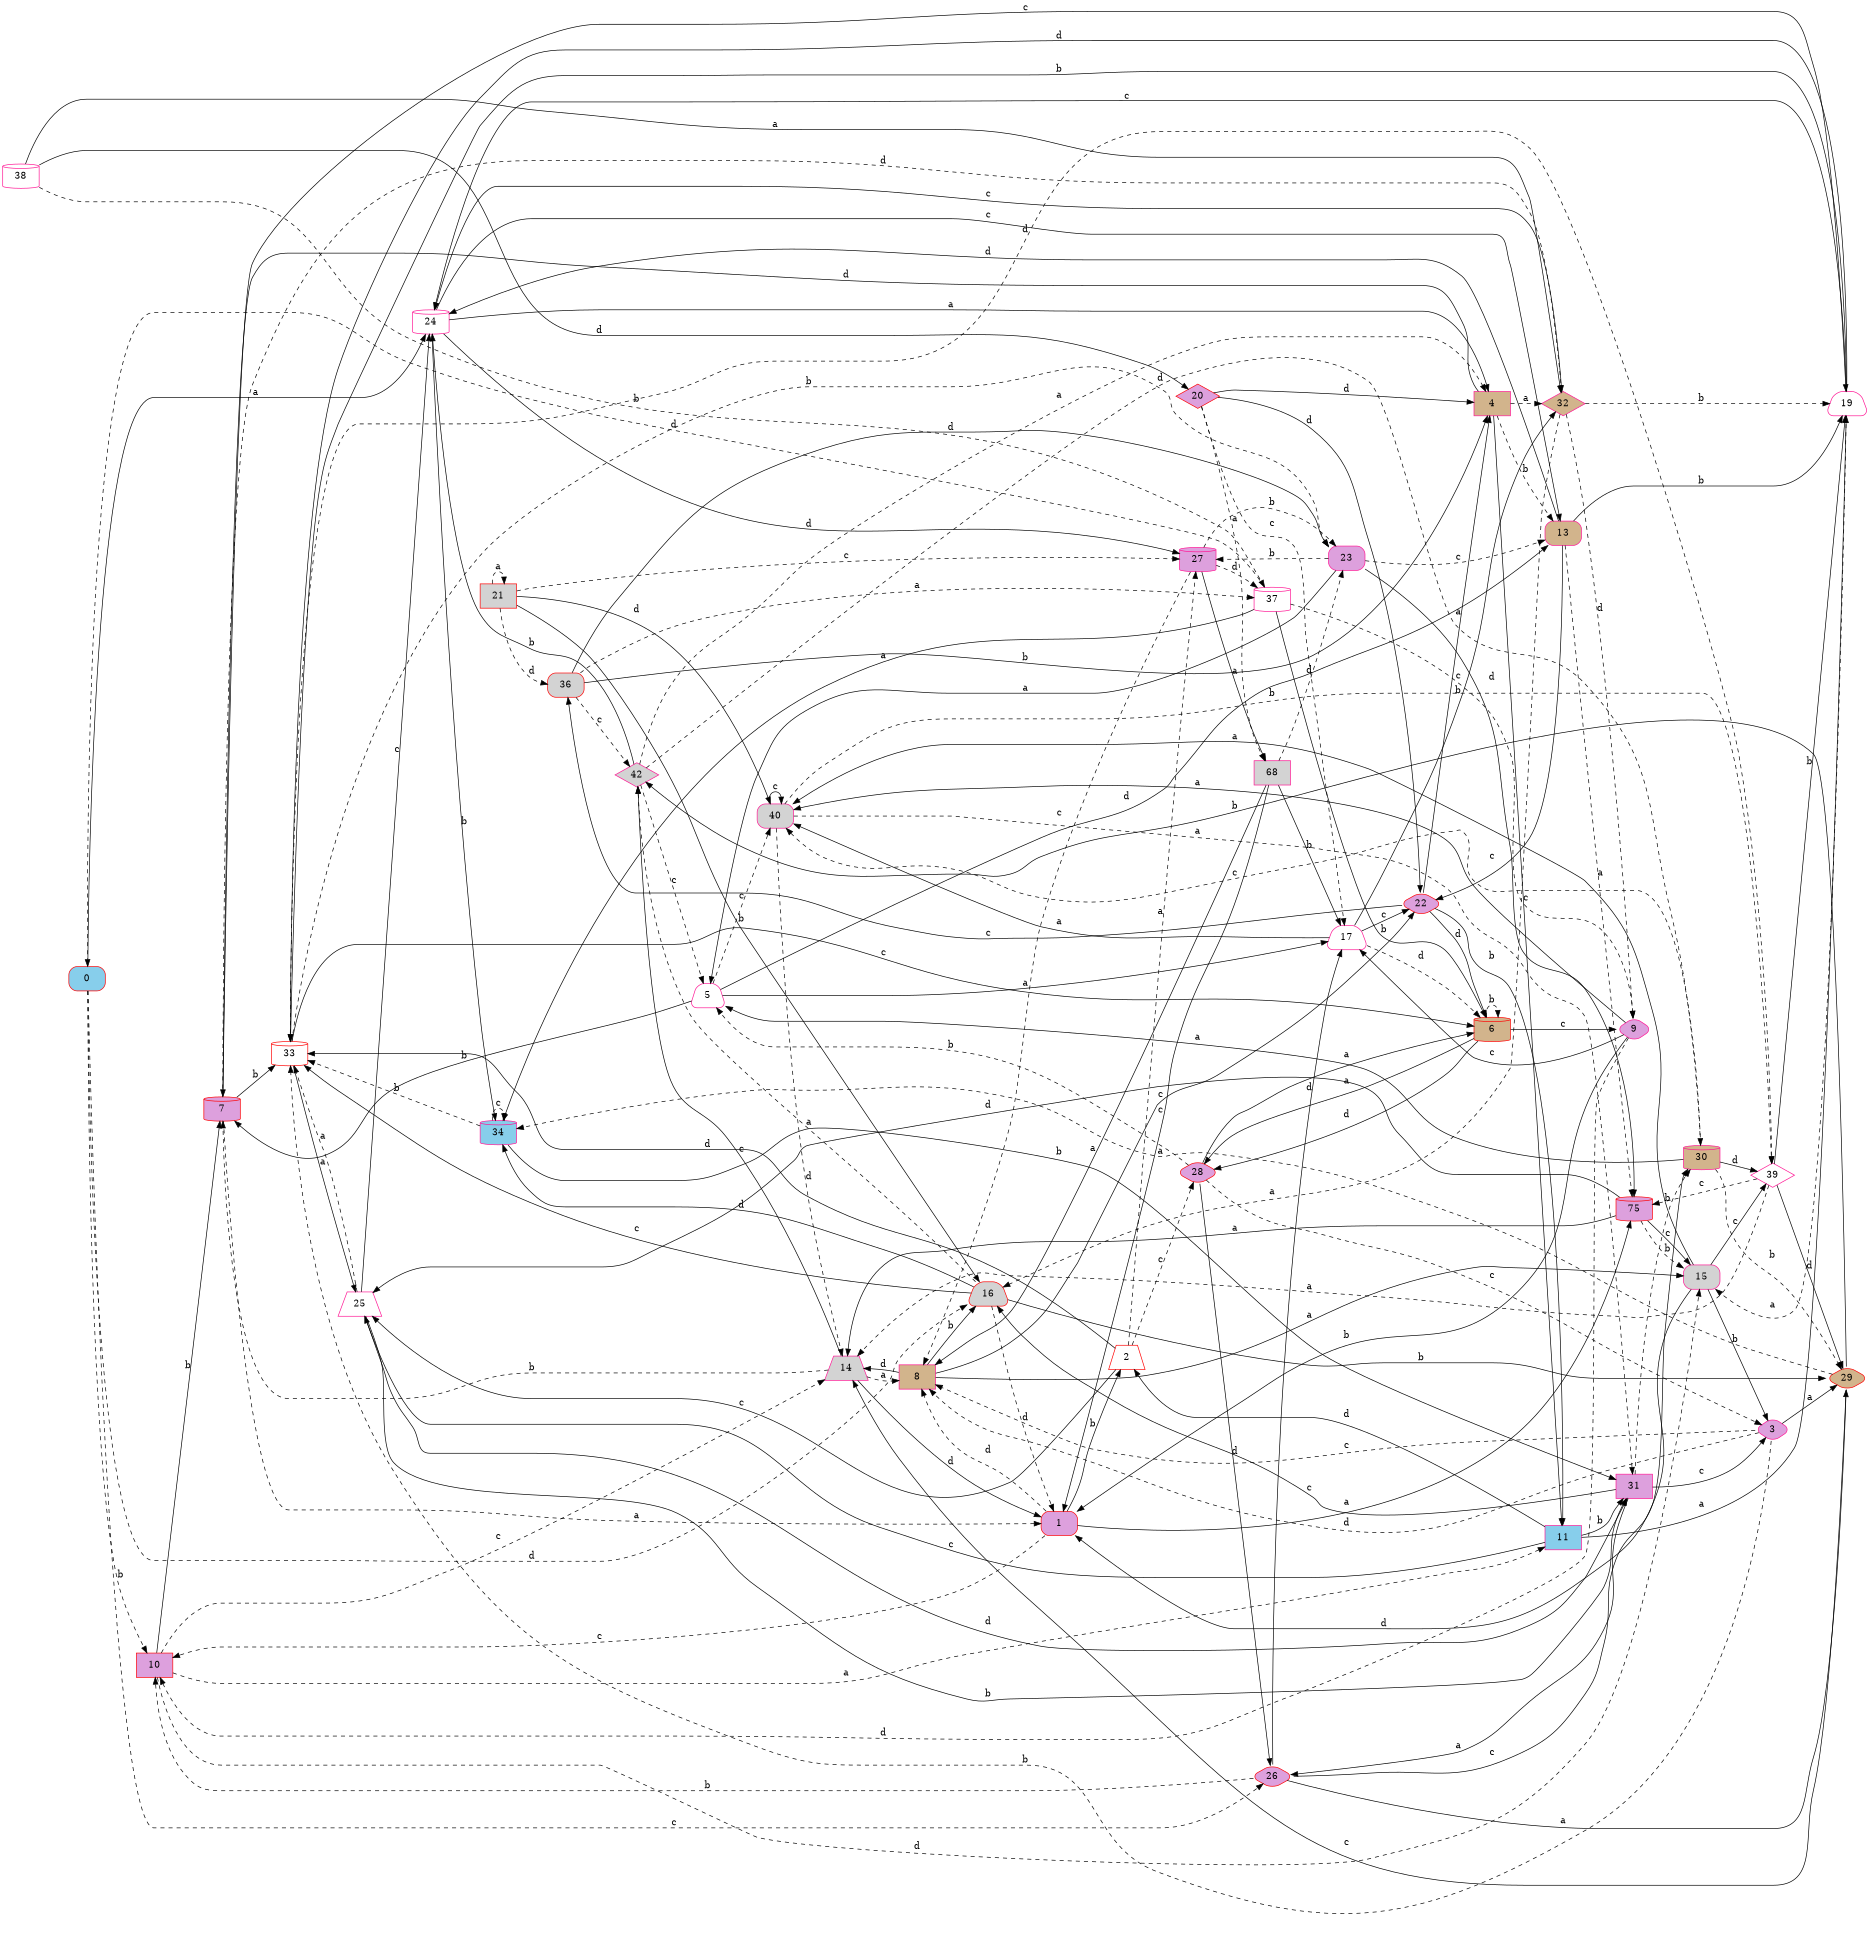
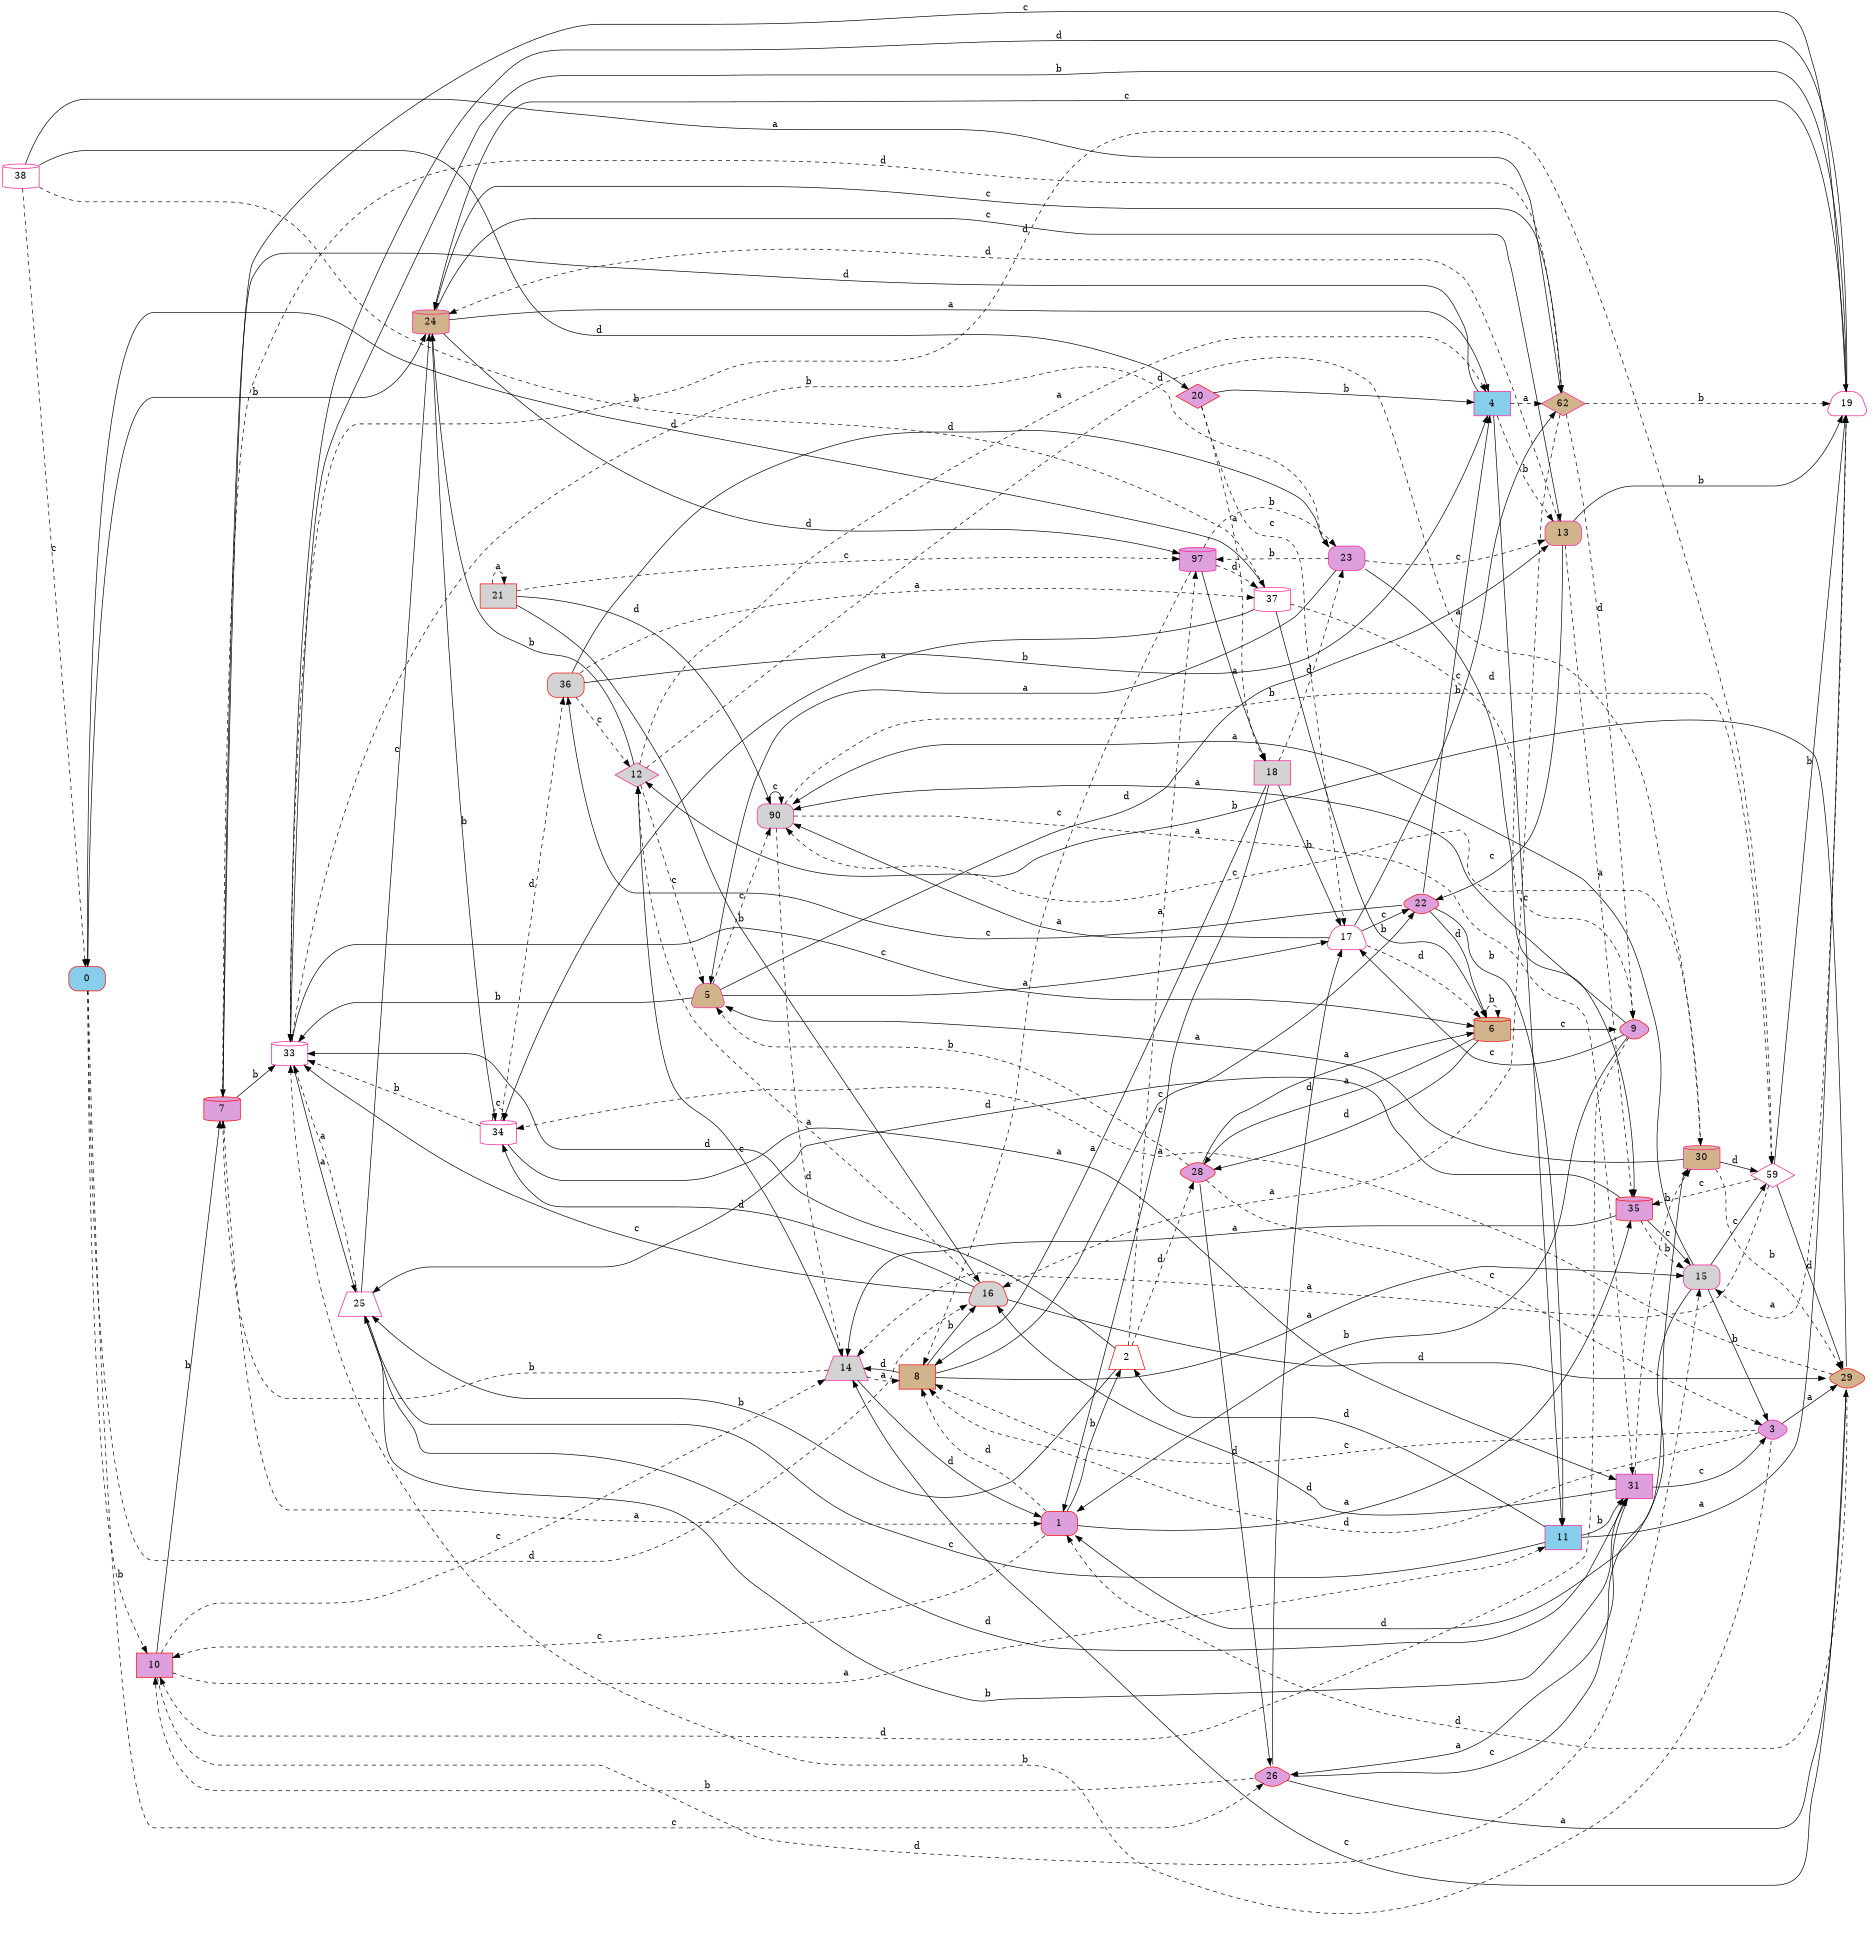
  digraph {
    rankdir=LR
    node [color=deeppink fillcolor=plum shape=box style="rounded,filled"]
    edge [style=solid]
    n1 [color=red fillcolor=skyblue label=0]
    n2 [color=red label=10 style=filled]
    n3 [color=red fillcolor=lightgrey label=16 shape=trapezium]
-   n4 [fillcolor=white label=24 shape=cylinder]
+   n4 [fillcolor=tan label=24 shape=cylinder]
    n5 [color=red label=26 shape=diamond]
    n6 [color=red label=7 shape=cylinder style=filled]
    n7 [fillcolor=skyblue label=11 style=filled]
    n8 [fillcolor=lightgrey label=14 shape=trapezium style=filled]
    n9 [fillcolor=lightgrey label=15]
-   n10 [color=red fillcolor=white label=33 shape=cylinder]
+   n10 [fillcolor=white label=33 shape=cylinder]
    n11 [color=red fillcolor=tan label=29 shape=diamond]
-   n12 [fillcolor=lightgrey label=42 shape=diamond style=filled]
-   n13 [fillcolor=skyblue label=34 shape=cylinder style=filled]
-   n14 [label=27 shape=cylinder style=filled]
-   n15 [fillcolor=tan label=4 style=filled]
+   n12 [fillcolor=lightgrey label=12 shape=diamond style=filled]
+   n13 [fillcolor=white label=34 shape=cylinder style=filled]
+   n14 [label=97 shape=cylinder style=filled]
+   n15 [fillcolor=skyblue label=4 style=filled]
    n16 [fillcolor=tan label=13]
    n17 [fillcolor=white label=17 shape=trapezium]
    n18 [fillcolor=tan label=30 shape=cylinder]
    n19 [color=red label=1]
    n20 [color=red fillcolor=white label=2 shape=trapezium style=filled]
-   n21 [fillcolor=tan label=8 style=filled]
-   n22 [color=red label=75 shape=cylinder]
+   n21 [color=red fillcolor=tan label=8 style=filled]
+   n22 [color=red label=35 shape=cylinder]
    n23 [fillcolor=white label=25 shape=trapezium style=filled]
    n24 [color=red label=28 shape=diamond]
    n25 [color=red label=22 shape=diamond]
    n26 [label=31 style=filled]
-   n27 [fillcolor=lightgrey label=68 style=filled]
+   n27 [fillcolor=lightgrey label=18 style=filled]
    n28 [label=23]
    n29 [fillcolor=white label=37 shape=cylinder style=filled]
    n30 [label=3 shape=diamond]
-   n31 [fillcolor=white label=5 shape=trapezium]
+   n31 [fillcolor=tan label=5 shape=trapezium]
    n32 [color=red fillcolor=tan label=6 shape=cylinder style=filled]
-   n33 [fillcolor=white label=39 shape=diamond style=filled]
-   n34 [fillcolor=tan label=32 shape=diamond style=filled]
+   n33 [fillcolor=white label=59 shape=diamond style=filled]
+   n34 [fillcolor=tan label=62 shape=diamond style=filled]
    n35 [fillcolor=white label=19 shape=trapezium]
-   n36 [label=9 shape=diamond]
-   n37 [fillcolor=lightgrey label=40]
+   n36 [color=red label=9 shape=diamond]
+   n37 [fillcolor=lightgrey label=90]
    n38 [color=red fillcolor=lightgrey label=36]
    n39 [color=red label=20 shape=diamond style=filled]
    n40 [color=red fillcolor=lightgrey label=21 style=filled]
    n41 [fillcolor=white label=38 shape=cylinder]
    n1 -> n2 [label=b style=dashed]
    n1 -> n3 [label=d style=dashed]
-   n1 -> n4 [label=a]
+   n1 -> n4 [label=b]
    n1 -> n5 [label=c style=dashed]
    n2 -> n6 [label=b]
    n2 -> n7 [label=a style=dashed]
    n2 -> n8 [label=c style=dashed]
    n2 -> n9 [label=d style=dashed]
    n3 -> n10 [label=c]
-   n3 -> n11 [label=b]
+   n3 -> n11 [label=d]
    n3 -> n12 [label=a style=dashed]
    n3 -> n13 [label=d]
    n4 -> n13 [label=b]
    n4 -> n14 [label=d]
    n4 -> n15 [label=a]
    n4 -> n16 [label=c]
    n5 -> n2 [label=b style=dashed]
    n5 -> n11 [label=a]
    n5 -> n17 [label=d]
    n5 -> n18 [label=c]
    n6 -> n10 [label=b]
    n6 -> n19 [label=a style=dashed]
    n6 -> n34 [label=d style=dashed]
    n6 -> n35 [label=c]
    n7 -> n20 [label=d]
    n7 -> n23 [label=c]
    n7 -> n26 [label=b]
    n7 -> n35 [label=a]
    n8 -> n6 [label=b style=dashed]
    n8 -> n12 [label=c]
    n8 -> n19 [label=d]
    n8 -> n21 [label=a style=dashed]
    n9 -> n19 [label=d]
    n9 -> n30 [label=b]
    n9 -> n33 [label=c]
    n9 -> n37 [label=a]
    n10 -> n23 [label=a]
    n10 -> n28 [label=b style=dashed]
    n10 -> n32 [label=c]
    n10 -> n33 [label=d style=dashed]
    n11 -> n8 [label=c]
    n11 -> n12 [label=b]
    n11 -> n13 [label=a style=dashed]
-   n3 -> n19 [label=d style=dashed]
+   n11 -> n19 [label=d style=dashed]
    n12 -> n4 [label=b]
    n12 -> n15 [label=a style=dashed]
    n12 -> n18 [label=d style=dashed]
    n12 -> n31 [label=c style=dashed]
    n13 -> n10 [label=b style=dashed]
    n13 -> n13 [label=c style=dashed]
-   n13 -> n26 [label=b]
-   n40 -> n38 [label=d style=dashed]
+   n13 -> n26 [label=a]
+   n13 -> n38 [label=d style=dashed]
    n14 -> n21 [label=c style=dashed]
    n14 -> n27 [label=a]
    n14 -> n28 [label=b style=dashed]
    n14 -> n29 [label=d style=dashed]
    n15 -> n6 [label=d]
    n15 -> n7 [label=c]
    n15 -> n16 [label=b style=dashed]
    n15 -> n34 [label=a style=dashed]
-   n16 -> n4 [label=d]
+   n16 -> n4 [label=d style=dashed]
    n16 -> n22 [label=a style=dashed]
    n16 -> n25 [label=c]
    n16 -> n35 [label=b]
    n17 -> n25 [label=c]
    n17 -> n32 [label=d style=dashed]
    n17 -> n34 [label=b]
    n17 -> n37 [label=a]
    n18 -> n11 [label=b style=dashed]
    n18 -> n31 [label=a]
    n18 -> n33 [label=d]
    n18 -> n37 [label=c style=dashed]
    n19 -> n2 [label=c style=dashed]
    n19 -> n20 [label=b]
    n19 -> n21 [label=d style=dashed]
    n19 -> n22 [label=a]
    n20 -> n10 [label=d]
    n20 -> n14 [label=a style=dashed]
-   n20 -> n23 [label=c]
-   n20 -> n24 [label=c style=dashed]
+   n20 -> n23 [label=b]
+   n20 -> n24 [label=d style=dashed]
    n21 -> n3 [label=b]
    n21 -> n8 [label=d]
    n21 -> n9 [label=a]
    n21 -> n25 [label=c]
    n22 -> n8 [label=a]
    n22 -> n9 [label=b style=dashed]
    n22 -> n9 [label=c]
    n22 -> n23 [label=d]
    n23 -> n4 [label=c]
    n23 -> n10 [label=a style=dashed]
    n23 -> n26 [label=b]
    n23 -> n26 [label=d]
    n24 -> n5 [label=d]
    n24 -> n30 [label=c style=dashed]
    n24 -> n31 [label=b style=dashed]
    n24 -> n32 [label=a]
    n25 -> n7 [label=b]
    n25 -> n15 [label=a]
    n25 -> n32 [label=d]
    n25 -> n38 [label=c]
-   n26 -> n3 [label=c]
+   n26 -> n3 [label=d]
    n26 -> n5 [label=a]
    n26 -> n18 [label=b style=dashed]
    n26 -> n30 [label=c]
    n27 -> n17 [label=b]
    n27 -> n19 [label=c]
    n27 -> n21 [label=a]
    n27 -> n28 [label=d style=dashed]
    n28 -> n14 [label=b style=dashed]
    n28 -> n16 [label=c style=dashed]
    n28 -> n22 [label=d]
    n28 -> n31 [label=a]
-   n29 -> n1 [label=d style=dashed]
+   n29 -> n1 [label=d]
    n29 -> n13 [label=a]
    n29 -> n32 [label=b]
    n29 -> n36 [label=c style=dashed]
    n30 -> n10 [label=b style=dashed]
    n30 -> n11 [label=a]
    n30 -> n21 [label=c style=dashed]
    n30 -> n21 [label=d style=dashed]
-   n31 -> n6 [label=b]
+   n31 -> n10 [label=b]
    n31 -> n16 [label=d]
    n31 -> n17 [label=a]
    n31 -> n37 [label=c style=dashed]
    n32 -> n24 [label=a]
    n32 -> n24 [label=d]
    n32 -> n32 [label=b style=dashed]
    n32 -> n36 [label=c]
    n33 -> n8 [label=a style=dashed]
    n33 -> n11 [label=d]
    n33 -> n22 [label=c style=dashed]
    n33 -> n35 [label=b]
    n34 -> n3 [label=a style=dashed]
    n34 -> n4 [label=c]
    n34 -> n35 [label=b style=dashed]
    n34 -> n36 [label=d style=dashed]
    n35 -> n4 [label=c]
    n35 -> n9 [label=a style=dashed]
    n35 -> n10 [label=b]
    n35 -> n10 [label=d]
    n36 -> n2 [label=d style=dashed]
    n36 -> n17 [label=c]
    n36 -> n19 [label=b]
    n36 -> n37 [label=a]
    n37 -> n8 [label=d style=dashed]
    n37 -> n26 [label=a style=dashed]
    n37 -> n33 [label=b style=dashed]
    n37 -> n37 [label=c]
    n38 -> n12 [label=c style=dashed]
    n38 -> n15 [label=b]
    n38 -> n28 [label=d]
    n38 -> n29 [label=a style=dashed]
-   n39 -> n15 [label=d]
+   n39 -> n15 [label=b]
    n39 -> n17 [label=c style=dashed]
-   n39 -> n25 [label=d]
    n39 -> n27 [label=a style=dashed]
    n40 -> n3 [label=b]
    n40 -> n14 [label=c style=dashed]
    n40 -> n37 [label=d]
    n40 -> n40 [label=a style=dashed]
+   n41 -> n1 [label=c style=dashed]
    n41 -> n29 [label=b style=dashed]
    n41 -> n34 [label=a]
    n41 -> n39 [label=d]
  }
